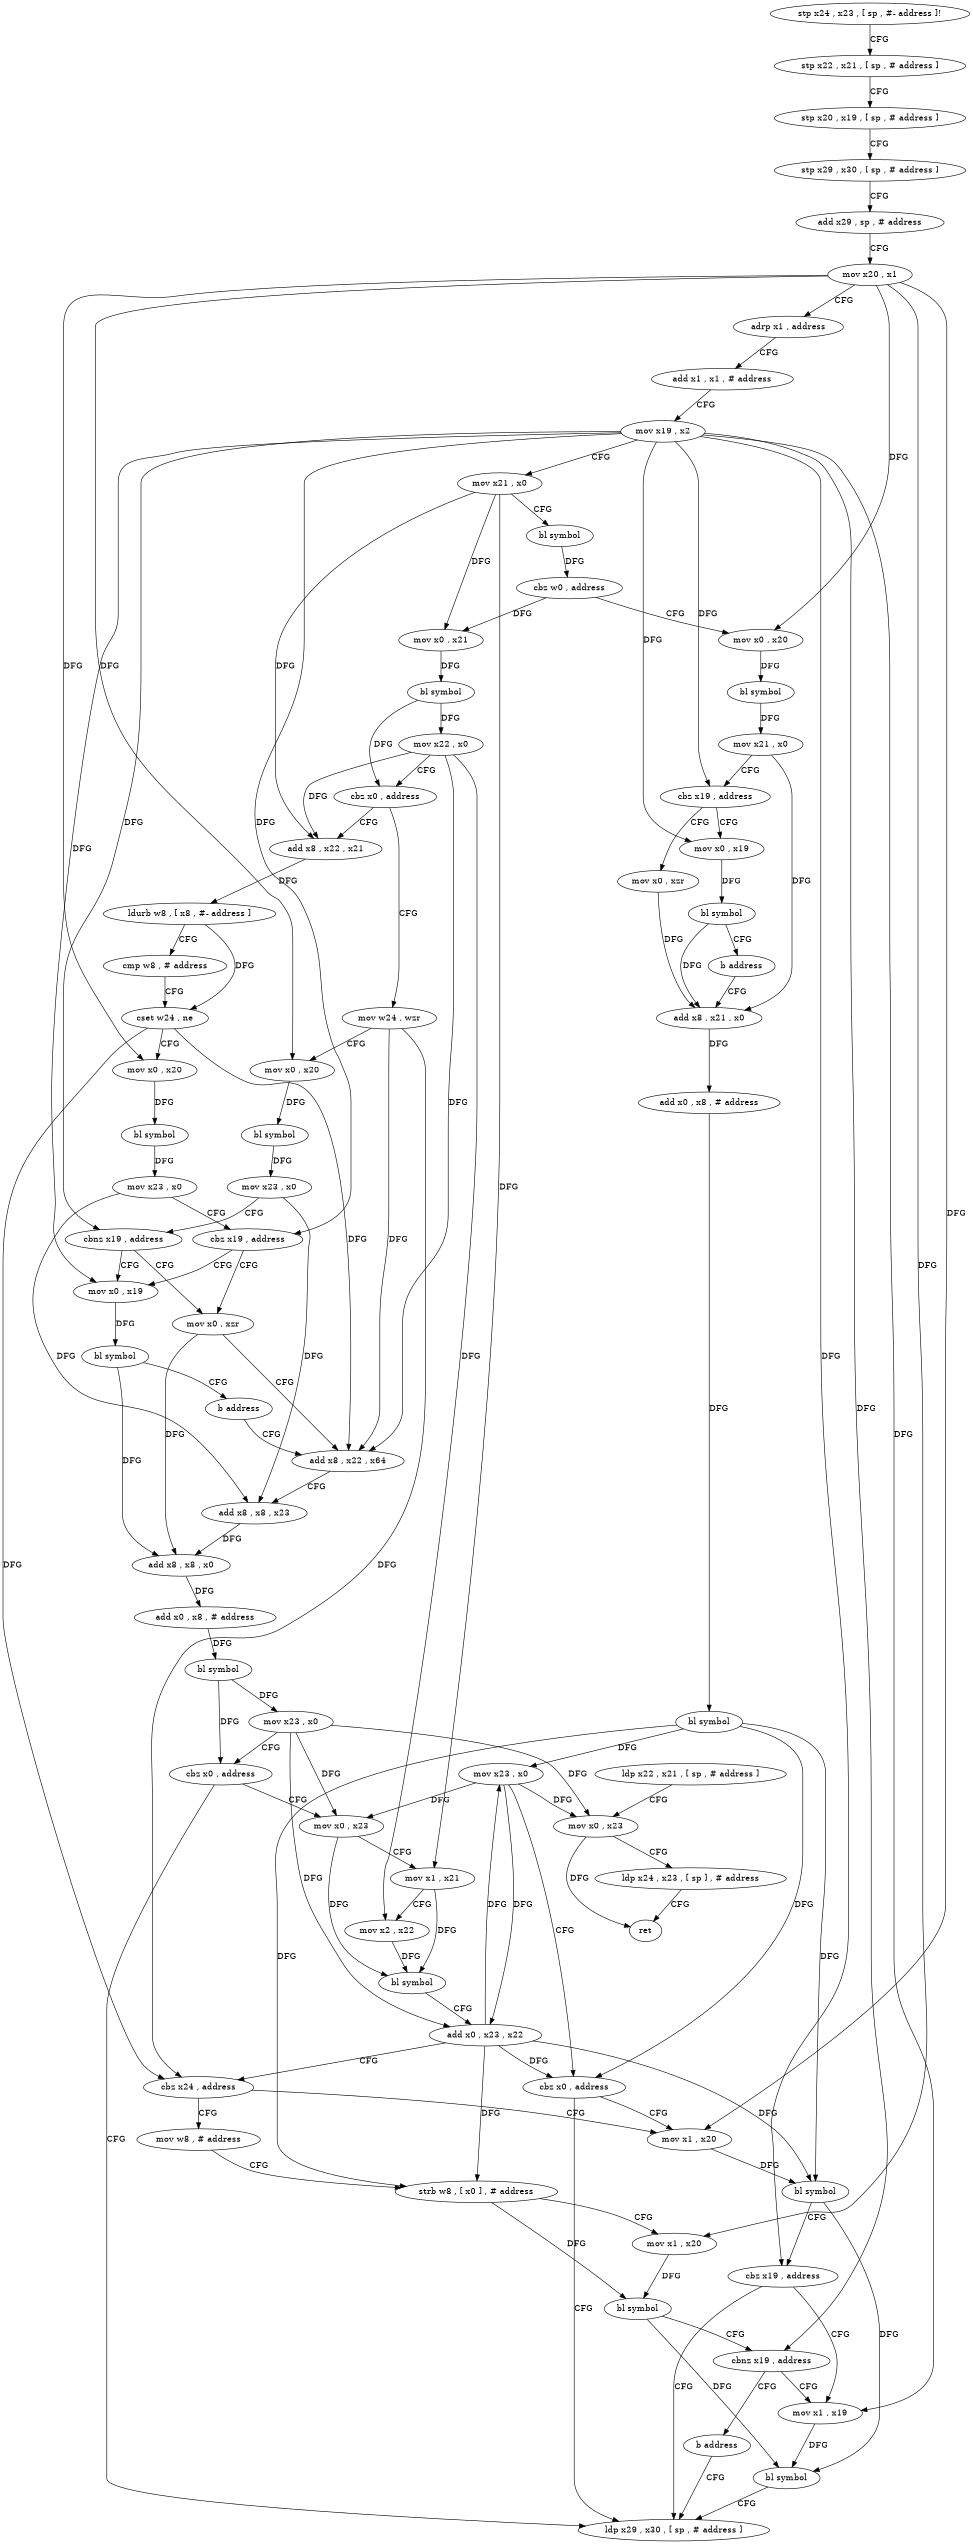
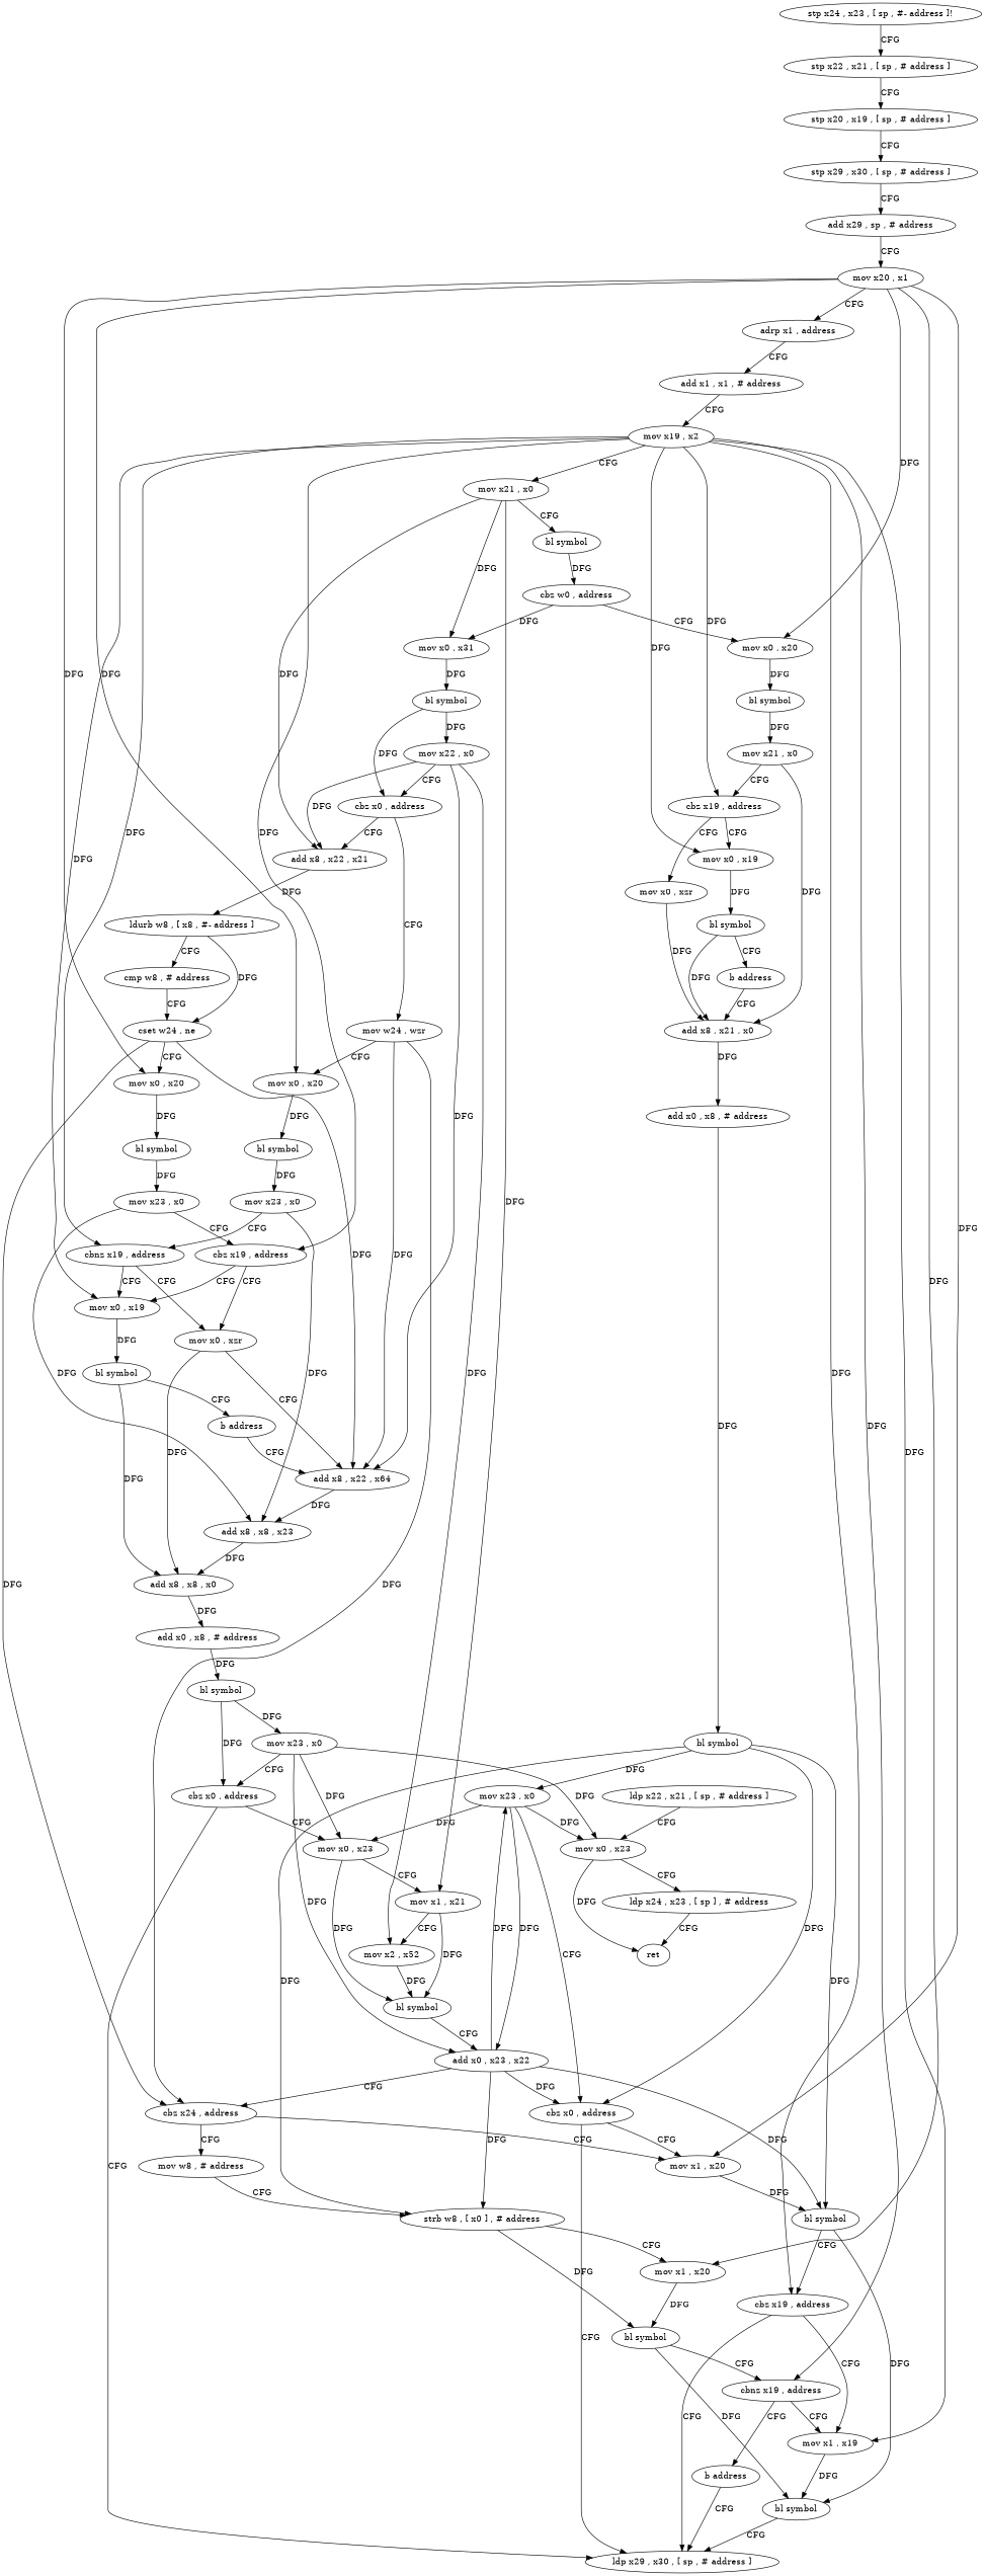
  digraph {
    n1 [label="stp x24 , x23 , [ sp , #- address ]!"]
    n2 [label="stp x22 , x21 , [ sp , # address ]"]
    n3 [label="stp x20 , x19 , [ sp , # address ]"]
    n4 [label="stp x29 , x30 , [ sp , # address ]"]
    n5 [label="add x29 , sp , # address"]
    n6 [label="mov x20 , x1"]
    n7 [label="adrp x1 , address"]
    n8 [label="mov x0 , x20"]
    n9 [label="mov x0 , x20"]
    n10 [label="mov x0 , x20"]
    n11 [label="mov x1 , x20"]
    n12 [label="mov x1 , x20"]
    n13 [label="add x1 , x1 , # address"]
    n14 [label="bl symbol"]
    n15 [label="bl symbol"]
    n16 [label="bl symbol"]
    n17 [label="bl symbol"]
    n18 [label="bl symbol"]
    n19 [label="mov x19 , x2"]
    n20 [label="mov x21 , x0"]
    n21 [label="cbz x19 , address"]
    n22 [label="mov x0 , x19"]
    n23 [label="cbnz x19 , address"]
    n24 [label="mov x0 , x19"]
    n25 [label="cbz x19 , address"]
    n26 [label="cbz x19 , address"]
    n27 [label="mov x1 , x19"]
    n28 [label="cbnz x19 , address"]
    n29 [label="bl symbol"]
-   n30 [label="mov x0 , x21"]
+   n30 [label="mov x0 , x31"]
    n31 [label="add x8 , x22 , x21"]
    n32 [label="mov x1 , x21"]
    n33 [label="mov x0 , xzr"]
    n34 [label="bl symbol"]
    n35 [label="mov x0 , xzr"]
    n36 [label="bl symbol"]
    n37 [label="ldp x29 , x30 , [ sp , # address ]"]
    n38 [label="bl symbol"]
    n39 [label="b address"]
    n40 [label="cbz w0 , address"]
    n41 [label="bl symbol"]
    n42 [label="ldurb w8 , [ x8 , #- address ]"]
-   n43 [label="mov x2 , x22"]
+   n43 [label="mov x2 , x52"]
    n44 [label="bl symbol"]
    n45 [label="mov x21 , x0"]
    n46 [label="mov x22 , x0"]
    n47 [label="cbz x0 , address"]
    n48 [label="add x8 , x21 , x0"]
    n49 [label="add x0 , x8 , # address"]
    n50 [label="b address"]
    n51 [label="add x8 , x22 , x64"]
    n52 [label="mov w24 , wzr"]
    n53 [label="add x8 , x8 , x23"]
    n54 [label="add x0 , x23 , x22"]
    n55 [label="cbz x24 , address"]
    n56 [label="mov x23 , x0"]
    n57 [label="cbz x0 , address"]
    n58 [label="strb w8 , [ x0 ] , # address"]
    n59 [label="mov w8 , # address"]
    n60 [label="cmp w8 , # address"]
    n61 [label="cset w24 , ne"]
    n62 [label="bl symbol"]
    n63 [label="mov x23 , x0"]
    n64 [label="add x8 , x8 , x0"]
    n65 [label="b address"]
    n66 [label="add x0 , x8 , # address"]
    n67 [label="mov x23 , x0"]
    n68 [label="ldp x22 , x21 , [ sp , # address ]"]
    n69 [label="mov x0 , x23"]
    n70 [label="ldp x24 , x23 , [ sp ] , # address"]
    n71 [label=ret]
    n72 [label="mov x0 , x23"]
    n73 [label="bl symbol"]
    n74 [label="mov x23 , x0"]
    n75 [label="cbz x0 , address"]
    n1 -> n2 [label=CFG]
    n2 -> n3 [label=CFG]
    n3 -> n4 [label=CFG]
    n4 -> n5 [label=CFG]
    n5 -> n6 [label=CFG]
    n6 -> n7 [label=CFG]
    n6 -> n8 [label=DFG]
    n6 -> n9 [label=DFG]
    n6 -> n10 [label=DFG]
    n6 -> n11 [label=DFG]
    n6 -> n12 [label=DFG]
    n7 -> n13 [label=CFG]
    n8 -> n14 [label=DFG]
    n9 -> n15 [label=DFG]
    n10 -> n16 [label=DFG]
    n11 -> n17 [label=DFG]
    n12 -> n18 [label=DFG]
    n13 -> n19 [label=CFG]
    n14 -> n45 [label=DFG]
    n15 -> n63 [label=DFG]
    n16 -> n67 [label=DFG]
    n17 -> n26 [label=CFG]
    n17 -> n38 [label=DFG]
    n18 -> n28 [label=CFG]
    n18 -> n38 [label=DFG]
    n19 -> n20 [label=CFG]
    n19 -> n21 [label=DFG]
    n19 -> n22 [label=DFG]
    n19 -> n23 [label=DFG]
    n19 -> n24 [label=DFG]
    n19 -> n25 [label=DFG]
    n19 -> n26 [label=DFG]
    n19 -> n27 [label=DFG]
    n19 -> n28 [label=DFG]
    n20 -> n29 [label=CFG]
    n20 -> n30 [label=DFG]
    n20 -> n31 [label=DFG]
    n20 -> n32 [label=DFG]
    n21 -> n22 [label=CFG]
    n21 -> n33 [label=CFG]
    n22 -> n34 [label=DFG]
    n23 -> n24 [label=CFG]
    n23 -> n35 [label=CFG]
    n24 -> n36 [label=DFG]
    n25 -> n24 [label=CFG]
    n25 -> n35 [label=CFG]
    n26 -> n27 [label=CFG]
    n26 -> n37 [label=CFG]
    n27 -> n38 [label=DFG]
    n28 -> n27 [label=CFG]
    n28 -> n39 [label=CFG]
    n29 -> n40 [label=DFG]
    n30 -> n41 [label=DFG]
    n31 -> n42 [label=DFG]
    n32 -> n43 [label=CFG]
    n32 -> n44 [label=DFG]
    n33 -> n48 [label=DFG]
    n34 -> n48 [label=DFG]
    n34 -> n50 [label=CFG]
    n35 -> n51 [label=CFG]
    n35 -> n64 [label=DFG]
    n36 -> n64 [label=DFG]
    n36 -> n65 [label=CFG]
    n38 -> n37 [label=CFG]
    n39 -> n37 [label=CFG]
    n40 -> n8 [label=CFG]
    n40 -> n30 [label=DFG]
    n41 -> n46 [label=DFG]
    n41 -> n47 [label=DFG]
    n42 -> n60 [label=CFG]
    n42 -> n61 [label=DFG]
    n43 -> n44 [label=DFG]
    n44 -> n54 [label=CFG]
    n45 -> n21 [label=CFG]
    n45 -> n48 [label=DFG]
    n46 -> n31 [label=DFG]
    n46 -> n43 [label=DFG]
    n46 -> n47 [label=CFG]
    n46 -> n51 [label=DFG]
    n47 -> n31 [label=CFG]
    n47 -> n52 [label=CFG]
    n48 -> n49 [label=DFG]
    n49 -> n62 [label=DFG]
    n50 -> n48 [label=CFG]
-   n51 -> n53 [label=CFG]
+   n51 -> n53 [label=DFG]
    n52 -> n9 [label=CFG]
    n52 -> n51 [label=DFG]
    n52 -> n55 [label=DFG]
    n53 -> n64 [label=DFG]
    n54 -> n17 [label=DFG]
    n54 -> n55 [label=CFG]
    n54 -> n56 [label=DFG]
    n54 -> n57 [label=DFG]
    n54 -> n58 [label=DFG]
    n55 -> n11 [label=CFG]
    n55 -> n59 [label=CFG]
    n56 -> n54 [label=DFG]
    n56 -> n57 [label=CFG]
    n56 -> n69 [label=DFG]
    n56 -> n72 [label=DFG]
    n57 -> n11 [label=CFG]
    n57 -> n37 [label=CFG]
    n58 -> n12 [label=CFG]
    n58 -> n18 [label=DFG]
    n59 -> n58 [label=CFG]
    n60 -> n61 [label=CFG]
    n61 -> n10 [label=CFG]
    n61 -> n51 [label=DFG]
    n61 -> n55 [label=DFG]
    n62 -> n17 [label=DFG]
    n62 -> n56 [label=DFG]
    n62 -> n57 [label=DFG]
    n62 -> n58 [label=DFG]
    n63 -> n23 [label=CFG]
    n63 -> n53 [label=DFG]
    n64 -> n66 [label=DFG]
    n65 -> n51 [label=CFG]
    n66 -> n73 [label=DFG]
    n67 -> n25 [label=CFG]
    n67 -> n53 [label=DFG]
    n68 -> n69 [label=CFG]
    n69 -> n70 [label=CFG]
    n69 -> n71 [label=DFG]
    n70 -> n71 [label=CFG]
    n72 -> n32 [label=CFG]
    n72 -> n44 [label=DFG]
    n73 -> n74 [label=DFG]
    n73 -> n75 [label=DFG]
    n74 -> n54 [label=DFG]
    n74 -> n69 [label=DFG]
    n74 -> n72 [label=DFG]
    n74 -> n75 [label=CFG]
    n75 -> n37 [label=CFG]
    n75 -> n72 [label=CFG]
  }
